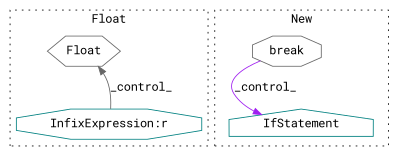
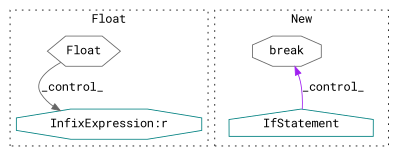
  digraph {
    fontname="Roboto Mono"
    node [color=gray40 fontname="Roboto Mono" shape=octagon]
    edge [fontname="Roboto Mono"]
    n1 [a=32 l="6,1" label=Float s="1053,1079" shape=hexagon]
    n2 [a=27 color=teal l=4 label="InfixExpression:r" s=1025]
    n3 [a=10 l=6 label=break s=1399]
    n4 [a=25 color=teal l="4,2" label=IfStatement s="1367,1387" shape=house]
    subgraph cluster_1 {
      label=Float
      style=dotted
      n1
      n2
    }
    subgraph cluster_2 {
      label=New
      style=dotted
      n3
      n4
    }
-   n2 -> n1 [color=gray40 label=_control_]
-   n3 -> n4 [color=purple label=_control_]
+   n1 -> n2 [color=gray40 label=_control_]
+   n4 -> n3 [color=purple label=_control_]
  }
